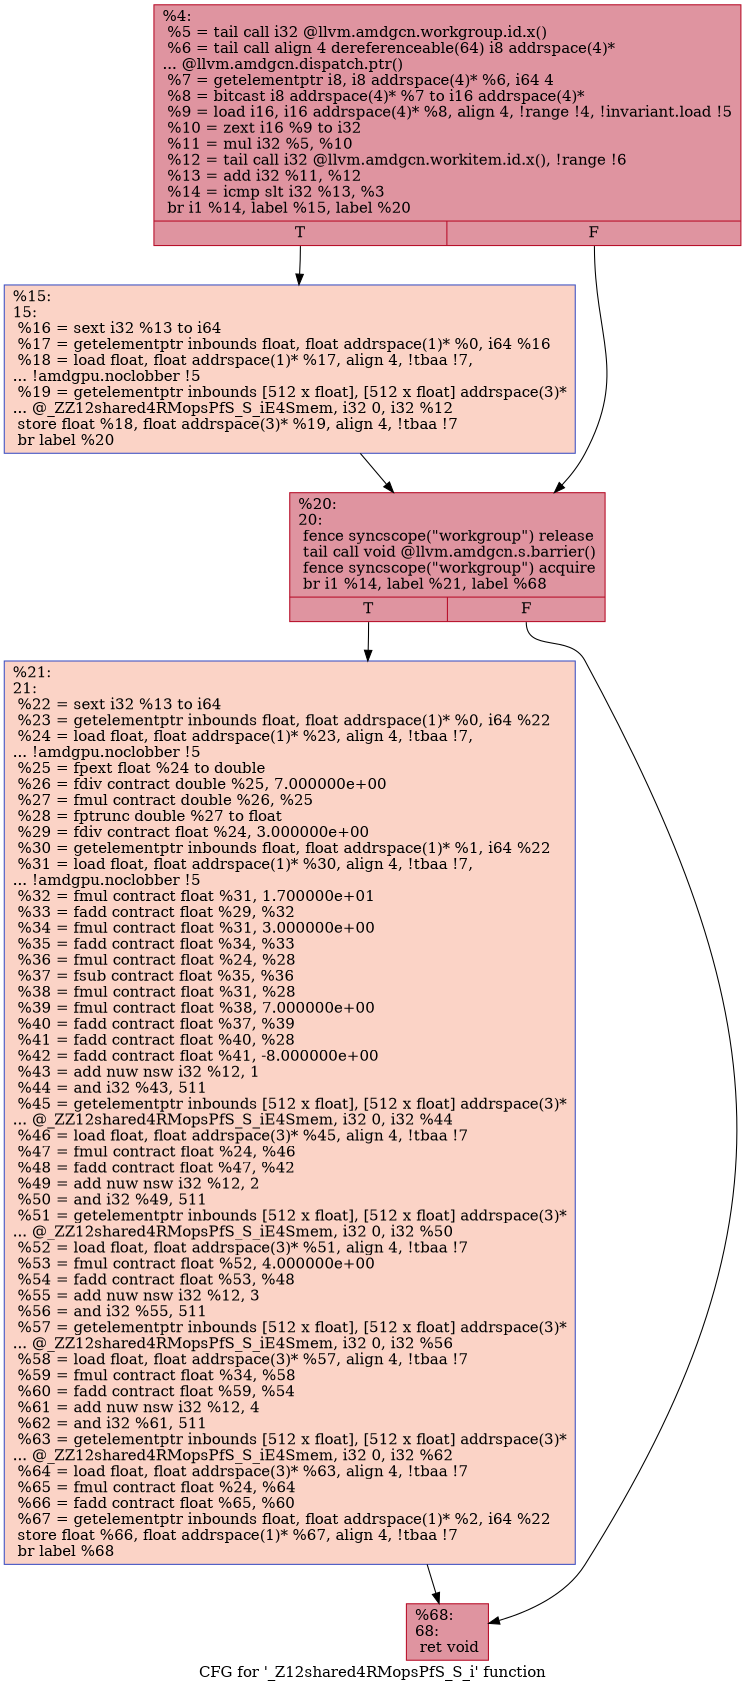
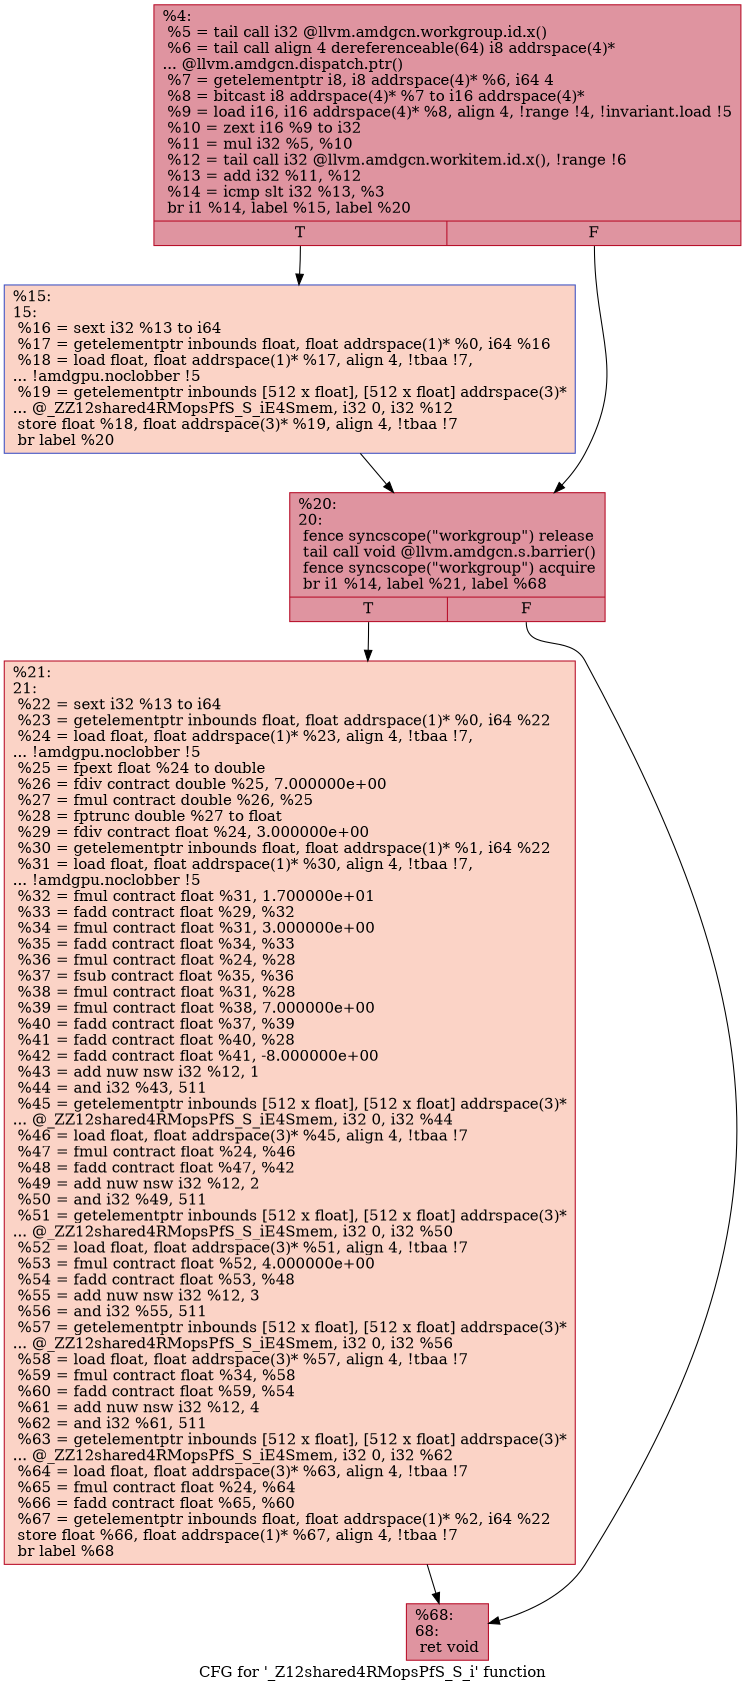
  digraph {
    label="CFG for '_Z12shared4RMopsPfS_S_i' function"
    node [color="#b70d28ff" fillcolor="#b70d2870" shape=record style=filled]
    n1 [label="{%4:\l  %5 = tail call i32 @llvm.amdgcn.workgroup.id.x()\l  %6 = tail call align 4 dereferenceable(64) i8 addrspace(4)*\l... @llvm.amdgcn.dispatch.ptr()\l  %7 = getelementptr i8, i8 addrspace(4)* %6, i64 4\l  %8 = bitcast i8 addrspace(4)* %7 to i16 addrspace(4)*\l  %9 = load i16, i16 addrspace(4)* %8, align 4, !range !4, !invariant.load !5\l  %10 = zext i16 %9 to i32\l  %11 = mul i32 %5, %10\l  %12 = tail call i32 @llvm.amdgcn.workitem.id.x(), !range !6\l  %13 = add i32 %11, %12\l  %14 = icmp slt i32 %13, %3\l  br i1 %14, label %15, label %20\l|{<s0>T|<s1>F}}"]
    n2 [color="#3d50c3ff" fillcolor="#f59c7d70" label="{%15:\l15:                                               \l  %16 = sext i32 %13 to i64\l  %17 = getelementptr inbounds float, float addrspace(1)* %0, i64 %16\l  %18 = load float, float addrspace(1)* %17, align 4, !tbaa !7,\l... !amdgpu.noclobber !5\l  %19 = getelementptr inbounds [512 x float], [512 x float] addrspace(3)*\l... @_ZZ12shared4RMopsPfS_S_iE4Smem, i32 0, i32 %12\l  store float %18, float addrspace(3)* %19, align 4, !tbaa !7\l  br label %20\l}"]
    n3 [label="{%20:\l20:                                               \l  fence syncscope(\"workgroup\") release\l  tail call void @llvm.amdgcn.s.barrier()\l  fence syncscope(\"workgroup\") acquire\l  br i1 %14, label %21, label %68\l|{<s0>T|<s1>F}}"]
-   n4 [color="#3d50c3ff" fillcolor="#f59c7d70" label="{%21:\l21:                                               \l  %22 = sext i32 %13 to i64\l  %23 = getelementptr inbounds float, float addrspace(1)* %0, i64 %22\l  %24 = load float, float addrspace(1)* %23, align 4, !tbaa !7,\l... !amdgpu.noclobber !5\l  %25 = fpext float %24 to double\l  %26 = fdiv contract double %25, 7.000000e+00\l  %27 = fmul contract double %26, %25\l  %28 = fptrunc double %27 to float\l  %29 = fdiv contract float %24, 3.000000e+00\l  %30 = getelementptr inbounds float, float addrspace(1)* %1, i64 %22\l  %31 = load float, float addrspace(1)* %30, align 4, !tbaa !7,\l... !amdgpu.noclobber !5\l  %32 = fmul contract float %31, 1.700000e+01\l  %33 = fadd contract float %29, %32\l  %34 = fmul contract float %31, 3.000000e+00\l  %35 = fadd contract float %34, %33\l  %36 = fmul contract float %24, %28\l  %37 = fsub contract float %35, %36\l  %38 = fmul contract float %31, %28\l  %39 = fmul contract float %38, 7.000000e+00\l  %40 = fadd contract float %37, %39\l  %41 = fadd contract float %40, %28\l  %42 = fadd contract float %41, -8.000000e+00\l  %43 = add nuw nsw i32 %12, 1\l  %44 = and i32 %43, 511\l  %45 = getelementptr inbounds [512 x float], [512 x float] addrspace(3)*\l... @_ZZ12shared4RMopsPfS_S_iE4Smem, i32 0, i32 %44\l  %46 = load float, float addrspace(3)* %45, align 4, !tbaa !7\l  %47 = fmul contract float %24, %46\l  %48 = fadd contract float %47, %42\l  %49 = add nuw nsw i32 %12, 2\l  %50 = and i32 %49, 511\l  %51 = getelementptr inbounds [512 x float], [512 x float] addrspace(3)*\l... @_ZZ12shared4RMopsPfS_S_iE4Smem, i32 0, i32 %50\l  %52 = load float, float addrspace(3)* %51, align 4, !tbaa !7\l  %53 = fmul contract float %52, 4.000000e+00\l  %54 = fadd contract float %53, %48\l  %55 = add nuw nsw i32 %12, 3\l  %56 = and i32 %55, 511\l  %57 = getelementptr inbounds [512 x float], [512 x float] addrspace(3)*\l... @_ZZ12shared4RMopsPfS_S_iE4Smem, i32 0, i32 %56\l  %58 = load float, float addrspace(3)* %57, align 4, !tbaa !7\l  %59 = fmul contract float %34, %58\l  %60 = fadd contract float %59, %54\l  %61 = add nuw nsw i32 %12, 4\l  %62 = and i32 %61, 511\l  %63 = getelementptr inbounds [512 x float], [512 x float] addrspace(3)*\l... @_ZZ12shared4RMopsPfS_S_iE4Smem, i32 0, i32 %62\l  %64 = load float, float addrspace(3)* %63, align 4, !tbaa !7\l  %65 = fmul contract float %24, %64\l  %66 = fadd contract float %65, %60\l  %67 = getelementptr inbounds float, float addrspace(1)* %2, i64 %22\l  store float %66, float addrspace(1)* %67, align 4, !tbaa !7\l  br label %68\l}"]
+   n4 [fillcolor="#f59c7d70" label="{%21:\l21:                                               \l  %22 = sext i32 %13 to i64\l  %23 = getelementptr inbounds float, float addrspace(1)* %0, i64 %22\l  %24 = load float, float addrspace(1)* %23, align 4, !tbaa !7,\l... !amdgpu.noclobber !5\l  %25 = fpext float %24 to double\l  %26 = fdiv contract double %25, 7.000000e+00\l  %27 = fmul contract double %26, %25\l  %28 = fptrunc double %27 to float\l  %29 = fdiv contract float %24, 3.000000e+00\l  %30 = getelementptr inbounds float, float addrspace(1)* %1, i64 %22\l  %31 = load float, float addrspace(1)* %30, align 4, !tbaa !7,\l... !amdgpu.noclobber !5\l  %32 = fmul contract float %31, 1.700000e+01\l  %33 = fadd contract float %29, %32\l  %34 = fmul contract float %31, 3.000000e+00\l  %35 = fadd contract float %34, %33\l  %36 = fmul contract float %24, %28\l  %37 = fsub contract float %35, %36\l  %38 = fmul contract float %31, %28\l  %39 = fmul contract float %38, 7.000000e+00\l  %40 = fadd contract float %37, %39\l  %41 = fadd contract float %40, %28\l  %42 = fadd contract float %41, -8.000000e+00\l  %43 = add nuw nsw i32 %12, 1\l  %44 = and i32 %43, 511\l  %45 = getelementptr inbounds [512 x float], [512 x float] addrspace(3)*\l... @_ZZ12shared4RMopsPfS_S_iE4Smem, i32 0, i32 %44\l  %46 = load float, float addrspace(3)* %45, align 4, !tbaa !7\l  %47 = fmul contract float %24, %46\l  %48 = fadd contract float %47, %42\l  %49 = add nuw nsw i32 %12, 2\l  %50 = and i32 %49, 511\l  %51 = getelementptr inbounds [512 x float], [512 x float] addrspace(3)*\l... @_ZZ12shared4RMopsPfS_S_iE4Smem, i32 0, i32 %50\l  %52 = load float, float addrspace(3)* %51, align 4, !tbaa !7\l  %53 = fmul contract float %52, 4.000000e+00\l  %54 = fadd contract float %53, %48\l  %55 = add nuw nsw i32 %12, 3\l  %56 = and i32 %55, 511\l  %57 = getelementptr inbounds [512 x float], [512 x float] addrspace(3)*\l... @_ZZ12shared4RMopsPfS_S_iE4Smem, i32 0, i32 %56\l  %58 = load float, float addrspace(3)* %57, align 4, !tbaa !7\l  %59 = fmul contract float %34, %58\l  %60 = fadd contract float %59, %54\l  %61 = add nuw nsw i32 %12, 4\l  %62 = and i32 %61, 511\l  %63 = getelementptr inbounds [512 x float], [512 x float] addrspace(3)*\l... @_ZZ12shared4RMopsPfS_S_iE4Smem, i32 0, i32 %62\l  %64 = load float, float addrspace(3)* %63, align 4, !tbaa !7\l  %65 = fmul contract float %24, %64\l  %66 = fadd contract float %65, %60\l  %67 = getelementptr inbounds float, float addrspace(1)* %2, i64 %22\l  store float %66, float addrspace(1)* %67, align 4, !tbaa !7\l  br label %68\l}"]
    n5 [label="{%68:\l68:                                               \l  ret void\l}"]
    n1 -> n2 [tailport=s0]
    n1 -> n3 [tailport=s1]
    n2 -> n3
    n3 -> n4 [tailport=s0]
    n3 -> n5 [tailport=s1]
    n4 -> n5
  }
